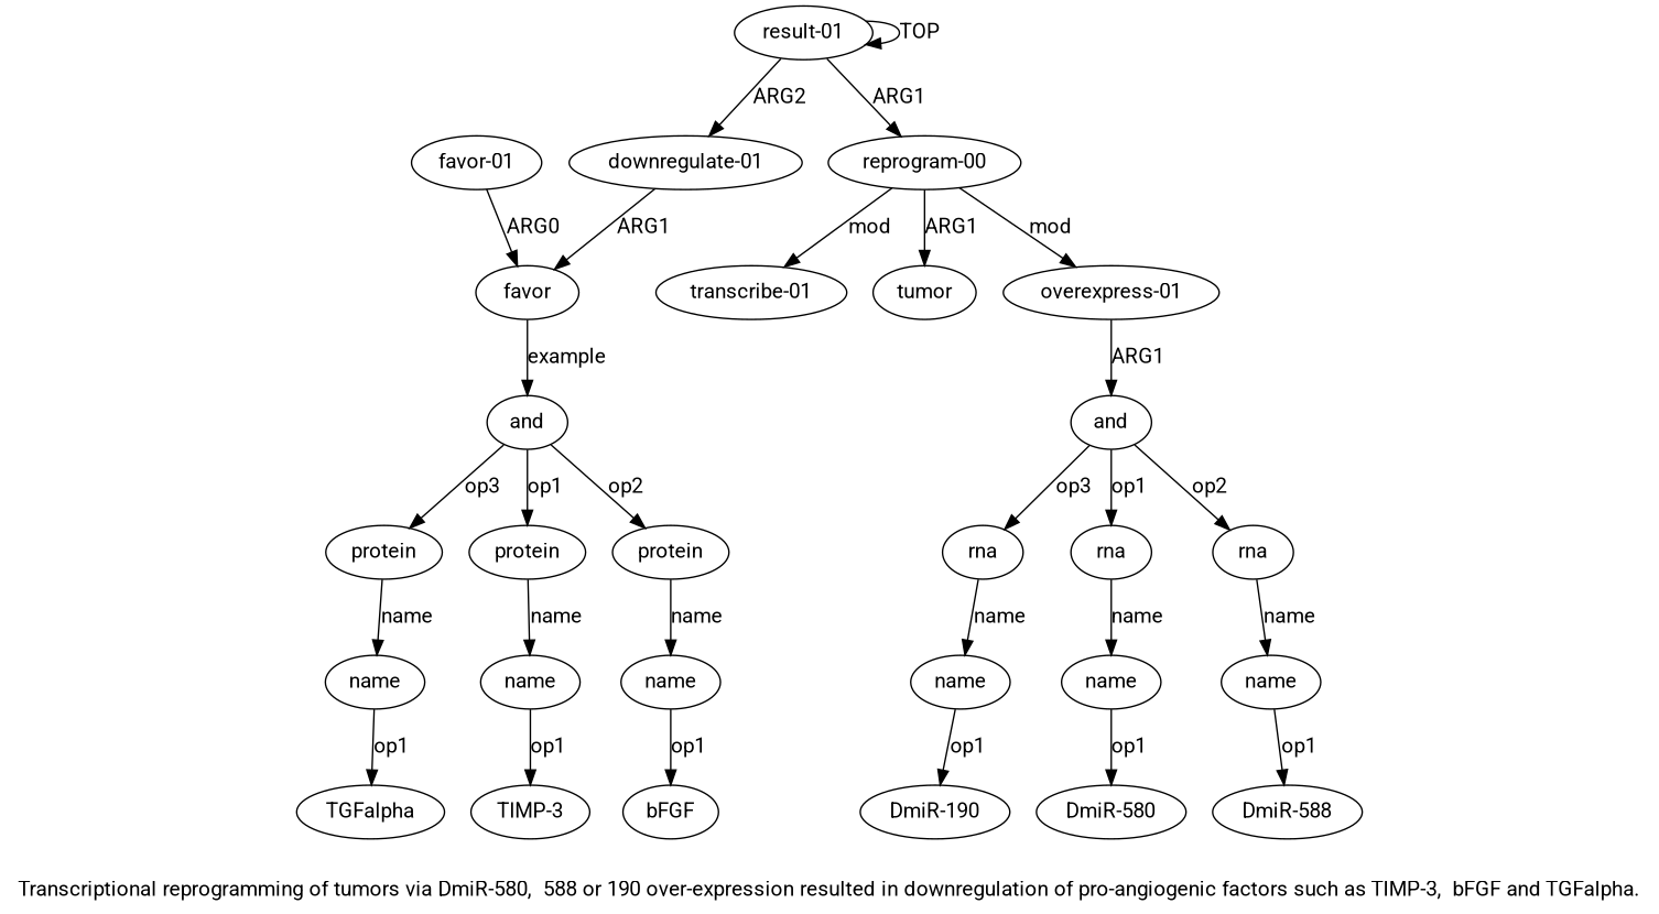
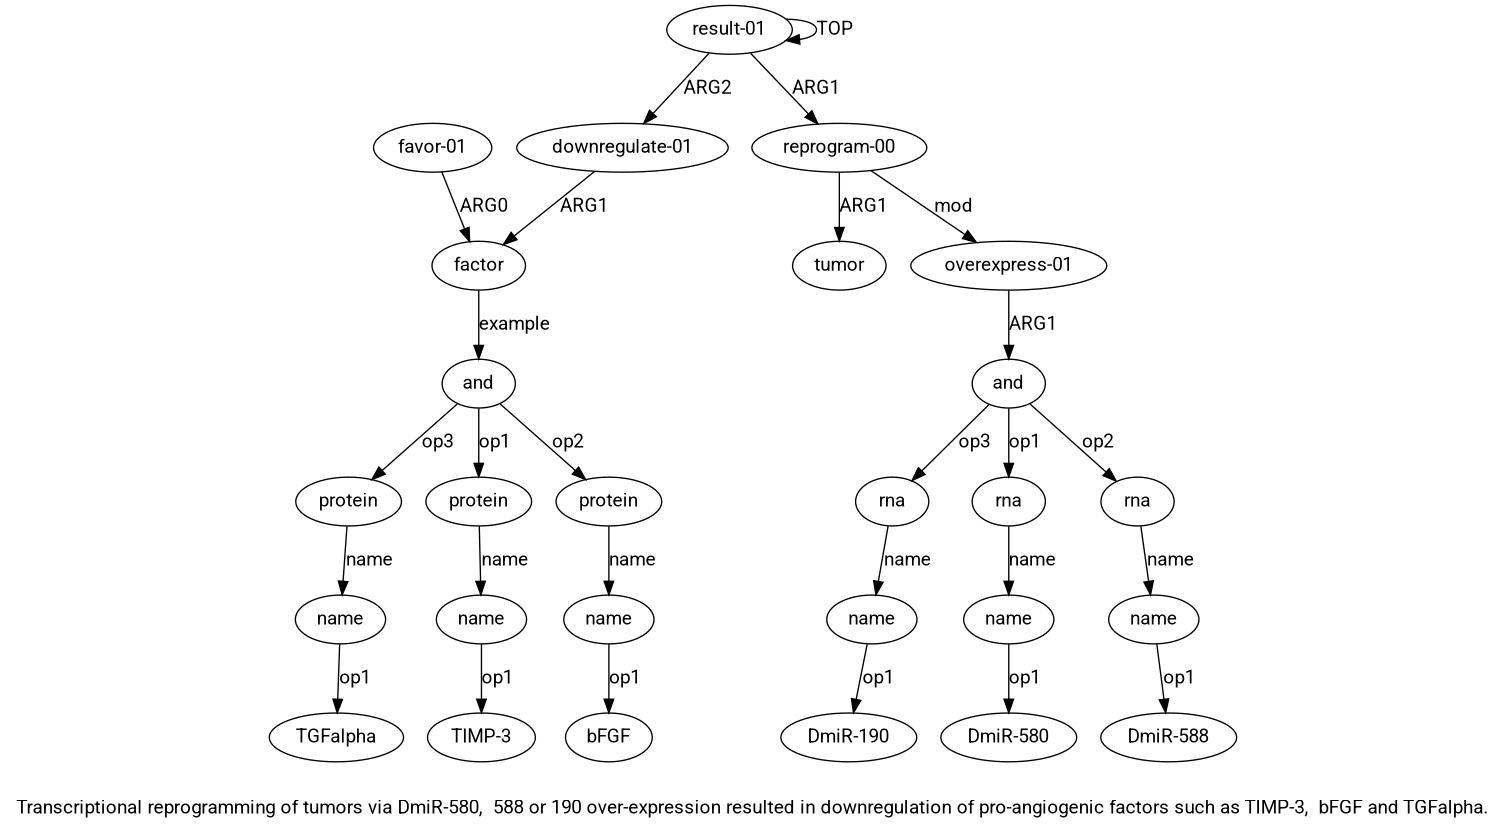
  digraph {
    fontname=Roboto
    label="Transcriptional reprogramming of tumors via DmiR-580,  588 or 190 over-expression resulted in downregulation of pro-angiogenic factors such as TIMP-3,  bFGF and TGFalpha."
    node [color=black fontname=Roboto gold_ind=-1 gold_label=name test_ind=-1 test_label=name]
    edge [color=black fontname=Roboto gold_label=op1 test_label=op1]
    n1 [gold_ind=20 label=name test_ind=20]
    n2 [gold_label=bFGF label=bFGF test_label=bFGF]
    n3 [gold_ind=21 gold_label=protein label=protein test_ind=21 test_label=protein]
    n4 [gold_ind=22 label=name test_ind=22]
    n5 [gold_label=TGFalpha label=TGFalpha test_label=TGFalpha]
    n6 [gold_label="TIMP-3" label="TIMP-3" test_label="TIMP-3"]
    n7 [gold_ind=14 gold_label="favor-01" label="favor-01" test_ind=14 test_label="favor-01"]
-   n8 [gold_ind=13 gold_label=factor label=favor test_ind=13 test_label=factor]
+   n8 [gold_ind=13 gold_label=factor label=factor test_ind=13 test_label=factor]
    n9 [gold_ind=16 gold_label=and label=and test_ind=16 test_label=and]
    n10 [gold_ind=17 gold_label=protein label=protein test_ind=17 test_label=protein]
    n11 [gold_ind=19 gold_label=protein label=protein test_ind=19 test_label=protein]
    n12 [gold_ind=18 label=name test_ind=18]
    n13 [gold_ind=11 label=name test_ind=11]
    n14 [gold_label="DmiR-190" label="DmiR-190" test_label="DmiR-190"]
    n15 [gold_ind=10 gold_label=rna label=rna test_ind=10 test_label=rna]
    n16 [gold_ind=12 gold_label="downregulate-01" label="downregulate-01" test_ind=12 test_label="downregulate-01"]
    n17 [gold_label="DmiR-580" label="DmiR-580" test_label="DmiR-580"]
    n18 [gold_ind=1 gold_label="reprogram-00" label="reprogram-00" test_ind=1 test_label="reprogram-00"]
-   n19 [gold_ind=3 gold_label="transcribe-01" label="transcribe-01" test_ind=3 test_label="transcribe-01"]
    n20 [gold_ind=2 gold_label=tumor label=tumor test_ind=2 test_label=tumor]
    n21 [gold_ind=4 gold_label="overexpress-01" label="overexpress-01" test_ind=4 test_label="overexpress-01"]
    n22 [gold_ind=5 gold_label=and label=and test_ind=5 test_label=and]
    n23 [gold_ind=6 gold_label=rna label=rna test_ind=6 test_label=rna]
    n24 [gold_ind=8 gold_label=rna label=rna test_ind=8 test_label=rna]
    n25 [gold_ind=0 gold_label="result-01" label="result-01" test_ind=0 test_label="result-01"]
    n26 [gold_ind=7 label=name test_ind=7]
    n27 [gold_ind=9 label=name test_ind=9]
    n28 [gold_label="DmiR-588" label="DmiR-588" test_label="DmiR-588"]
    n1 -> n2 [label=op1]
    n3 -> n4 [gold_label=name label=name test_label=name]
    n4 -> n5 [label=op1]
    n7 -> n8 [gold_label=ARG0 label=ARG0 test_label=ARG0]
    n8 -> n9 [gold_label=example label=example test_label=example]
    n9 -> n3 [gold_label=op3 label=op3 test_label=op3]
    n9 -> n10 [label=op1]
    n9 -> n11 [gold_label=op2 label=op2 test_label=op2]
    n10 -> n12 [gold_label=name label=name test_label=name]
    n11 -> n1 [gold_label=name label=name test_label=name]
    n12 -> n6 [label=op1]
    n13 -> n14 [label=op1]
    n15 -> n13 [gold_label=name label=name test_label=name]
    n16 -> n8 [gold_label=ARG1 label=ARG1 test_label=ARG1]
-   n18 -> n19 [gold_label=mod label=mod test_label=mod]
    n18 -> n20 [gold_label=ARG1 label=ARG1 test_label=ARG1]
    n18 -> n21 [gold_label=path label=mod test_label=path]
    n21 -> n22 [gold_label=ARG1 label=ARG1 test_label=ARG1]
    n22 -> n15 [gold_label=op3 label=op3 test_label=op3]
    n22 -> n23 [label=op1]
    n22 -> n24 [gold_label=op2 label=op2 test_label=op2]
    n23 -> n26 [gold_label=name label=name test_label=name]
    n24 -> n27 [gold_label=name label=name test_label=name]
    n25 -> n16 [gold_label=ARG2 label=ARG2 test_label=ARG2]
    n25 -> n18 [gold_label=ARG1 label=ARG1 test_label=ARG1]
    n25 -> n25 [gold_label=TOP label=TOP test_label=TOP]
    n26 -> n17 [label=op1]
    n27 -> n28 [label=op1]
  }
